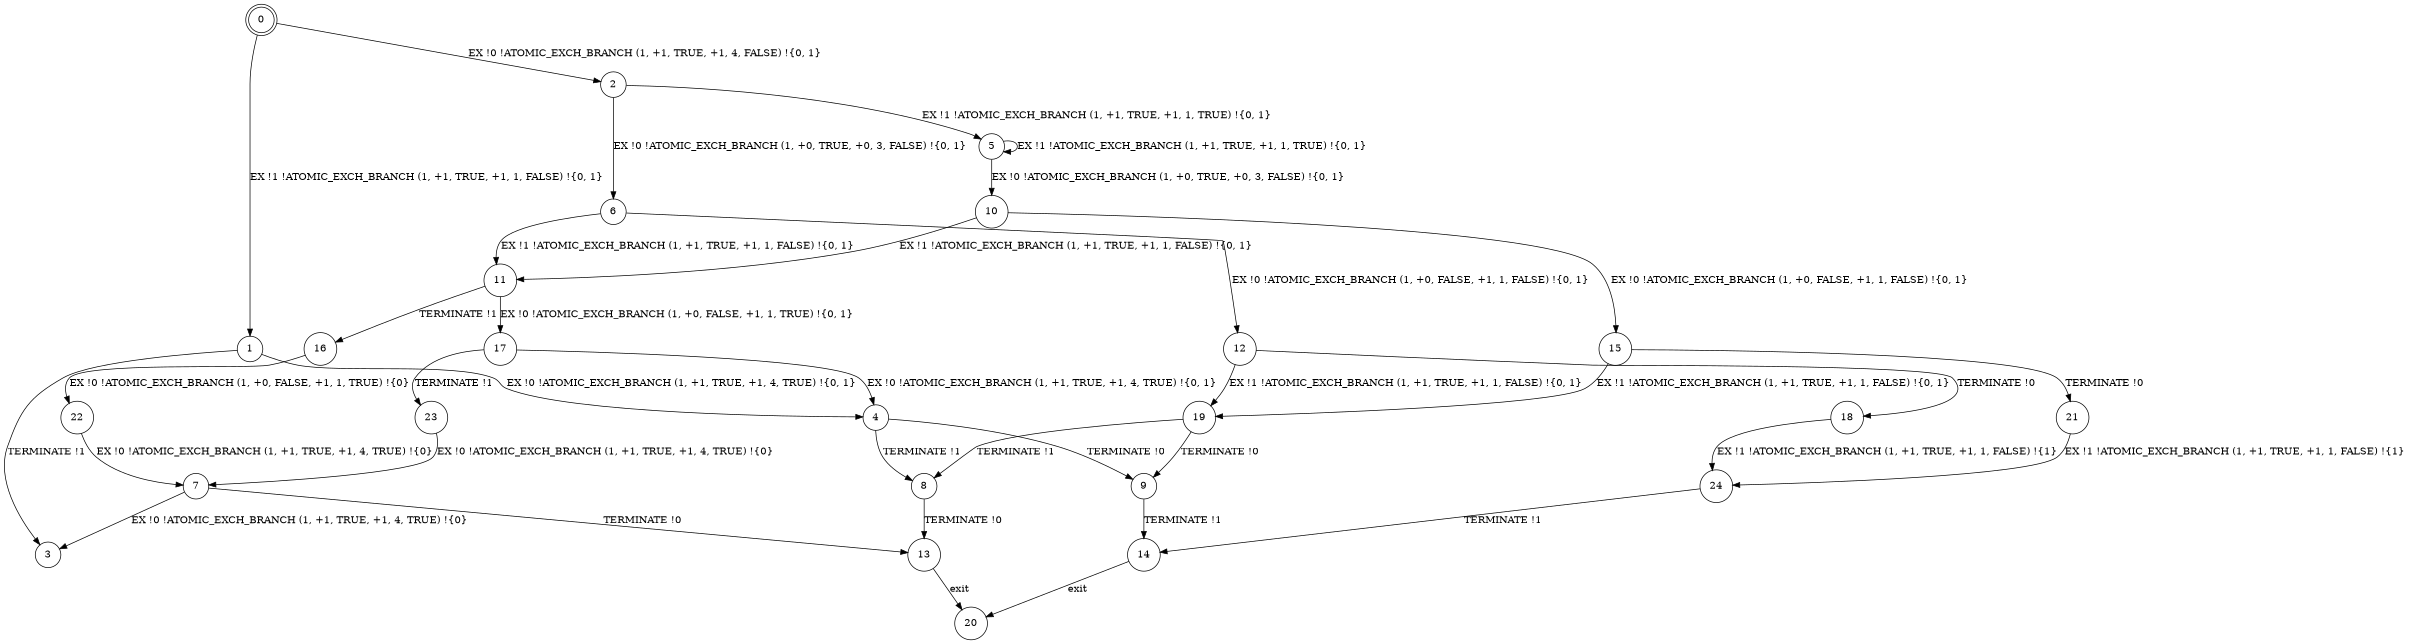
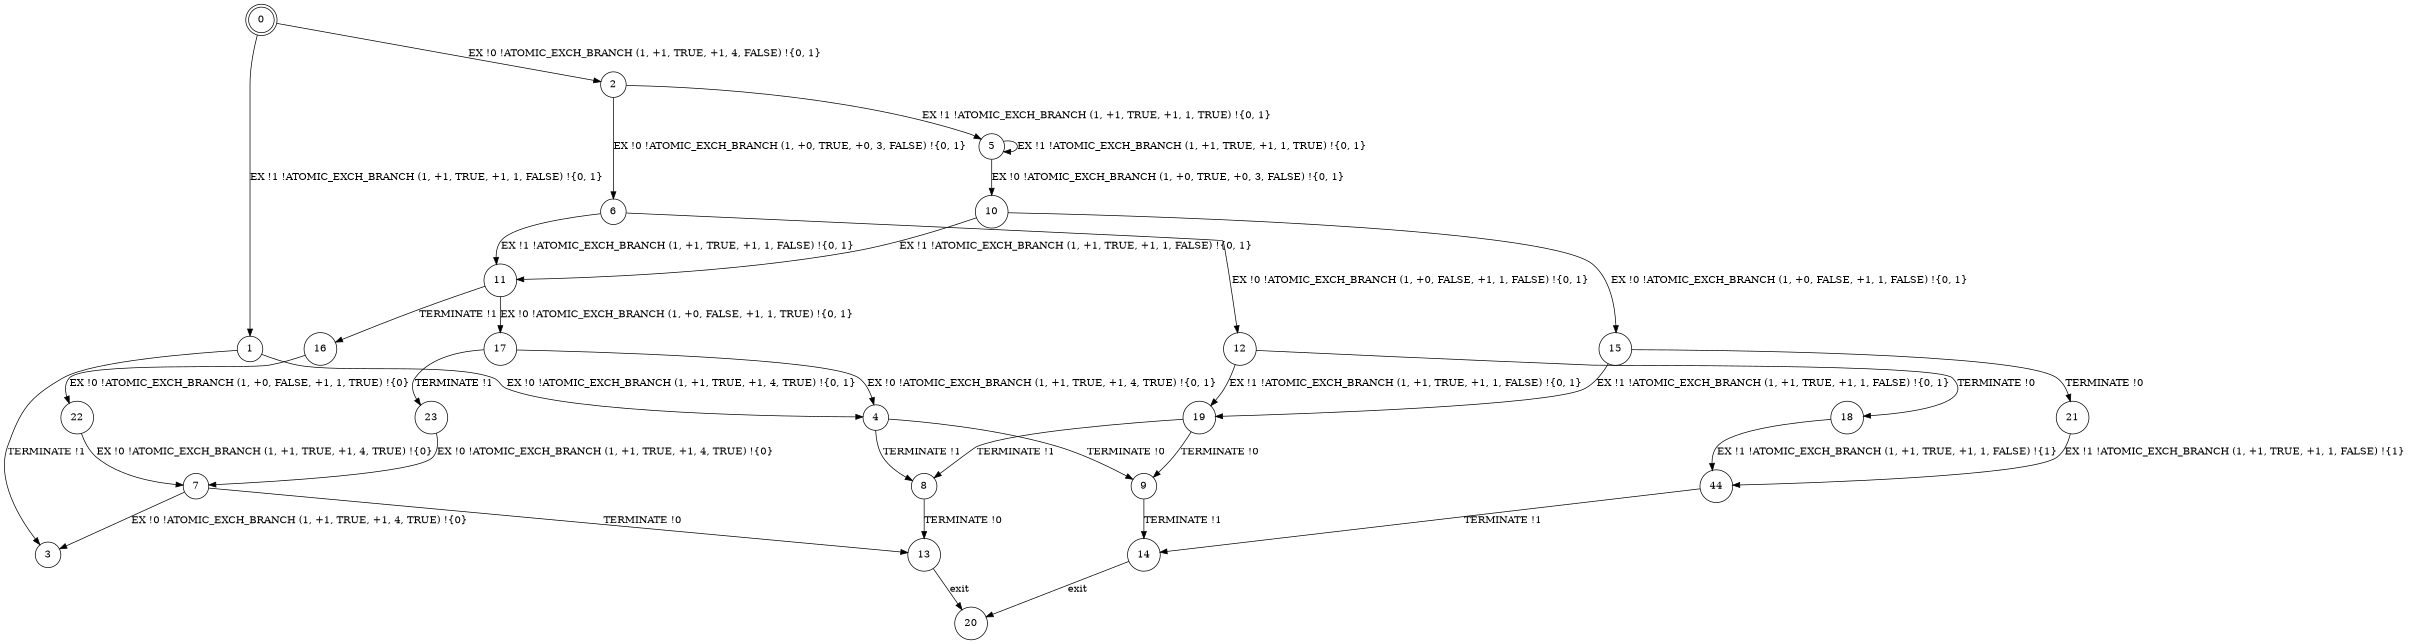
  digraph {
    node [shape=circle]
    0 [peripheries=2]
    1
    2
    3
    4
    5
    6
    8
    9
    10
    11
    12
    7
    13
    14
    15
    16
    17
    18
    19
    20
    21
    22
    23
-   24
+   24 [label=44]
    0 -> 1 [label="EX !1 !ATOMIC_EXCH_BRANCH (1, +1, TRUE, +1, 1, FALSE) !{0, 1}"]
    0 -> 2 [label="EX !0 !ATOMIC_EXCH_BRANCH (1, +1, TRUE, +1, 4, FALSE) !{0, 1}"]
    1 -> 3 [label="TERMINATE !1"]
    1 -> 4 [label="EX !0 !ATOMIC_EXCH_BRANCH (1, +1, TRUE, +1, 4, TRUE) !{0, 1}"]
    2 -> 5 [label="EX !1 !ATOMIC_EXCH_BRANCH (1, +1, TRUE, +1, 1, TRUE) !{0, 1}"]
    2 -> 6 [label="EX !0 !ATOMIC_EXCH_BRANCH (1, +0, TRUE, +0, 3, FALSE) !{0, 1}"]
    4 -> 8 [label="TERMINATE !1"]
    4 -> 9 [label="TERMINATE !0"]
    5 -> 5 [label="EX !1 !ATOMIC_EXCH_BRANCH (1, +1, TRUE, +1, 1, TRUE) !{0, 1}"]
    5 -> 10 [label="EX !0 !ATOMIC_EXCH_BRANCH (1, +0, TRUE, +0, 3, FALSE) !{0, 1}"]
    6 -> 11 [label="EX !1 !ATOMIC_EXCH_BRANCH (1, +1, TRUE, +1, 1, FALSE) !{0, 1}"]
    6 -> 12 [label="EX !0 !ATOMIC_EXCH_BRANCH (1, +0, FALSE, +1, 1, FALSE) !{0, 1}"]
    8 -> 13 [label="TERMINATE !0"]
    9 -> 14 [label="TERMINATE !1"]
    10 -> 11 [label="EX !1 !ATOMIC_EXCH_BRANCH (1, +1, TRUE, +1, 1, FALSE) !{0, 1}"]
    10 -> 15 [label="EX !0 !ATOMIC_EXCH_BRANCH (1, +0, FALSE, +1, 1, FALSE) !{0, 1}"]
    11 -> 16 [label="TERMINATE !1"]
    11 -> 17 [label="EX !0 !ATOMIC_EXCH_BRANCH (1, +0, FALSE, +1, 1, TRUE) !{0, 1}"]
    12 -> 18 [label="TERMINATE !0"]
    12 -> 19 [label="EX !1 !ATOMIC_EXCH_BRANCH (1, +1, TRUE, +1, 1, FALSE) !{0, 1}"]
    7 -> 3 [label="EX !0 !ATOMIC_EXCH_BRANCH (1, +1, TRUE, +1, 4, TRUE) !{0}"]
    7 -> 13 [label="TERMINATE !0"]
    13 -> 20 [label=exit]
    14 -> 20 [label=exit]
    15 -> 19 [label="EX !1 !ATOMIC_EXCH_BRANCH (1, +1, TRUE, +1, 1, FALSE) !{0, 1}"]
    15 -> 21 [label="TERMINATE !0"]
    16 -> 22 [label="EX !0 !ATOMIC_EXCH_BRANCH (1, +0, FALSE, +1, 1, TRUE) !{0}"]
    17 -> 4 [label="EX !0 !ATOMIC_EXCH_BRANCH (1, +1, TRUE, +1, 4, TRUE) !{0, 1}"]
    17 -> 23 [label="TERMINATE !1"]
    18 -> 24 [label="EX !1 !ATOMIC_EXCH_BRANCH (1, +1, TRUE, +1, 1, FALSE) !{1}"]
    19 -> 8 [label="TERMINATE !1"]
    19 -> 9 [label="TERMINATE !0"]
    21 -> 24 [label="EX !1 !ATOMIC_EXCH_BRANCH (1, +1, TRUE, +1, 1, FALSE) !{1}"]
    22 -> 7 [label="EX !0 !ATOMIC_EXCH_BRANCH (1, +1, TRUE, +1, 4, TRUE) !{0}"]
    23 -> 7 [label="EX !0 !ATOMIC_EXCH_BRANCH (1, +1, TRUE, +1, 4, TRUE) !{0}"]
    24 -> 14 [label="TERMINATE !1"]
  }
